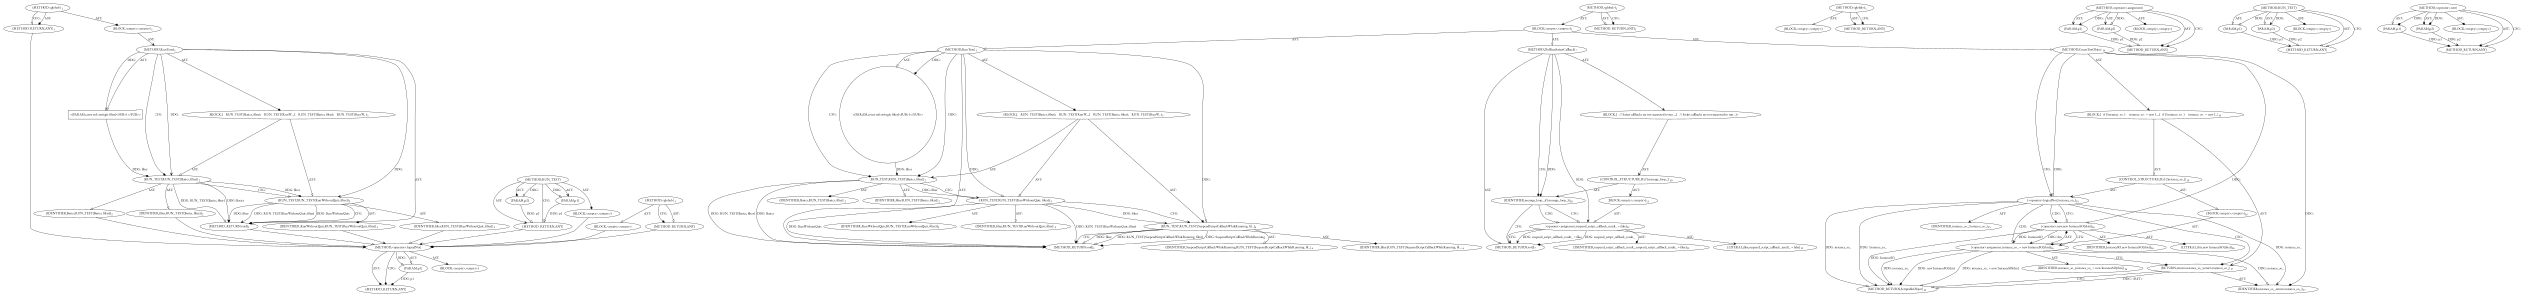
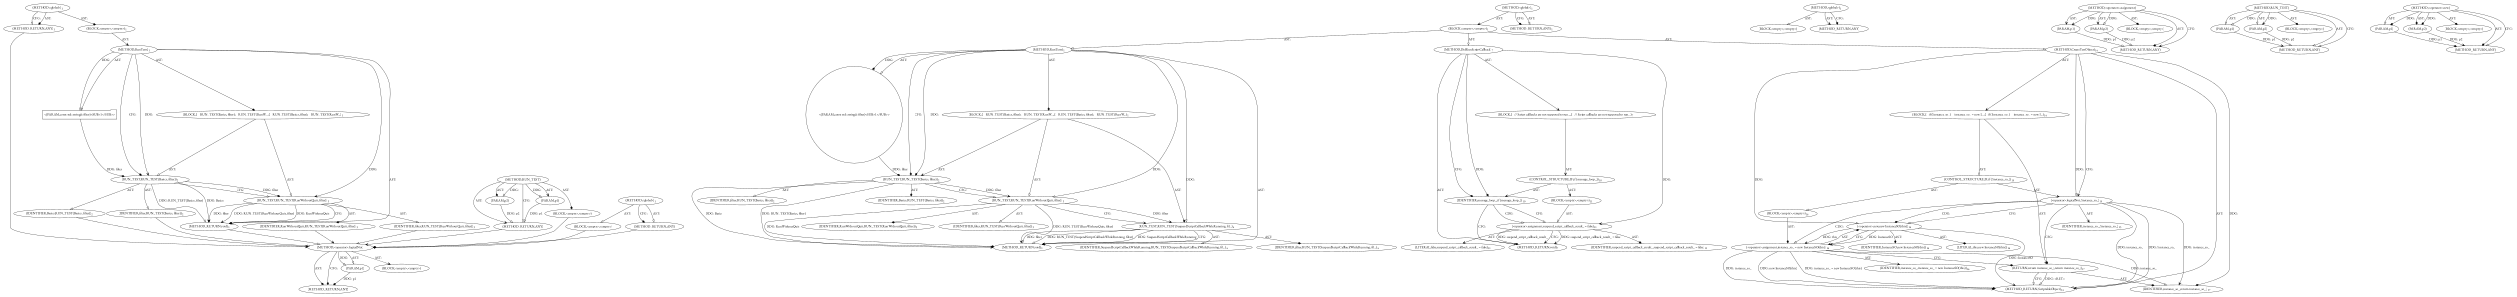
  digraph {
    fontname="EB Garamond"
    node [fontname="EB Garamond"]
    edge [arrowhead=onormal fontname="EB Garamond"]
    n1 [label=<(METHOD,&lt;global&gt;)<SUB>1</SUB>>]
    n2 [label=<(BLOCK,&lt;empty&gt;,&lt;empty&gt;)<SUB>1</SUB>>]
    n3 [label=<(METHOD_RETURN,ANY)<SUB>1</SUB>>]
    n4 [label=<(METHOD,RunTests)<SUB>1</SUB>>]
    n5 [label=<(METHOD,&lt;operator&gt;.logicalNot)>]
    n6 [label="<(PARAM,const std::string&amp; filter)<SUB>1</SUB>>" shape=folder]
    n7 [label=<(BLOCK,{    RUN_TEST(Basics, filter);    RUN_TEST(RunW...,{    RUN_TEST(Basics, filter);    RUN_TEST(RunW...)<SUB>1</SUB>>]
    n8 [label=<(RUN_TEST,RUN_TEST(Basics, filter))<SUB>2</SUB>>]
    n9 [label=<(RUN_TEST,RUN_TEST(RunWithoutQuit, filter))<SUB>3</SUB>>]
    n10 [label=<(METHOD_RETURN,void)<SUB>1</SUB>>]
    n11 [label=<(IDENTIFIER,Basics,RUN_TEST(Basics, filter))<SUB>2</SUB>>]
    n12 [label=<(IDENTIFIER,filter,RUN_TEST(Basics, filter))<SUB>2</SUB>>]
    n13 [label=<(IDENTIFIER,RunWithoutQuit,RUN_TEST(RunWithoutQuit, filter))<SUB>3</SUB>>]
    n14 [label=<(IDENTIFIER,filter,RUN_TEST(RunWithoutQuit, filter))<SUB>3</SUB>>]
    n15 [label=<(PARAM,p1)>]
    n16 [label=<(BLOCK,&lt;empty&gt;,&lt;empty&gt;)>]
    n17 [label=<(METHOD_RETURN,ANY)>]
    n18 [label=<(METHOD,RUN_TEST)>]
    n19 [label=<(PARAM,p1)>]
    n20 [label=<(PARAM,p2)>]
    n21 [label=<(BLOCK,&lt;empty&gt;,&lt;empty&gt;)>]
    n22 [label=<(METHOD_RETURN,ANY)>]
    n23 [label=<(METHOD,&lt;global&gt;)<SUB>1</SUB>>]
    n24 [label=<(BLOCK,&lt;empty&gt;,&lt;empty&gt;)>]
    n25 [label=<(METHOD_RETURN,ANY)>]
    n26 [label=<(METHOD,&lt;global&gt;)<SUB>1</SUB>>]
    n27 [label=<(BLOCK,&lt;empty&gt;,&lt;empty&gt;)<SUB>1</SUB>>]
    n28 [label=<(METHOD_RETURN,ANY)<SUB>1</SUB>>]
    n29 [label=<(METHOD,RunTests)<SUB>1</SUB>>]
    n30 [label=<(METHOD,DidRunScriptCallback)<SUB>7</SUB>>]
    n31 [label=<(METHOD,CreateTestObject)<SUB>14</SUB>>]
    n32 [label="<(PARAM,const std::string&amp; filter)<SUB>1</SUB>>" shape=circle]
    n33 [label=<(BLOCK,{    RUN_TEST(Basics, filter);    RUN_TEST(RunW...,{    RUN_TEST(Basics, filter);    RUN_TEST(RunW...)<SUB>1</SUB>>]
    n34 [label=<(RUN_TEST,RUN_TEST(Basics, filter))<SUB>2</SUB>>]
    n35 [label=<(RUN_TEST,RUN_TEST(RunWithoutQuit, filter))<SUB>3</SUB>>]
    n36 [label=<(RUN_TEST,RUN_TEST(SuspendScriptCallbackWhileRunning, fil...)<SUB>4</SUB>>]
    n37 [label=<(METHOD_RETURN,void)<SUB>1</SUB>>]
    n38 [label=<(BLOCK,{   // Script callbacks are not supposed to run...,{   // Script callbacks are not supposed to run...)<SUB>7</SUB>>]
    n39 [label=<(IDENTIFIER,message_loop_,if (message_loop_))<SUB>10</SUB>>]
    n40 [label=<(&lt;operator&gt;.assignment,suspend_script_callback_result_ = false)<SUB>11</SUB>>]
    n41 [label=<(METHOD_RETURN,void)<SUB>7</SUB>>]
    n42 [label=<(BLOCK,{   if (!instance_so_)     instance_so_ = new I...,{   if (!instance_so_)     instance_so_ = new I...)<SUB>14</SUB>>]
    n43 [label=<(&lt;operator&gt;.logicalNot,!instance_so_)<SUB>15</SUB>>]
    n44 [label=<(&lt;operator&gt;.new,new InstanceSO(this))<SUB>16</SUB>>]
    n45 [label=<(IDENTIFIER,instance_so_,return instance_so_;)<SUB>17</SUB>>]
    n46 [label=<(METHOD_RETURN,ScriptableObject)<SUB>14</SUB>>]
    n47 [label=<(IDENTIFIER,Basics,RUN_TEST(Basics, filter))<SUB>2</SUB>>]
    n48 [label=<(IDENTIFIER,filter,RUN_TEST(Basics, filter))<SUB>2</SUB>>]
    n49 [label=<(IDENTIFIER,RunWithoutQuit,RUN_TEST(RunWithoutQuit, filter))<SUB>3</SUB>>]
    n50 [label=<(IDENTIFIER,filter,RUN_TEST(RunWithoutQuit, filter))<SUB>3</SUB>>]
    n51 [label=<(IDENTIFIER,SuspendScriptCallbackWhileRunning,RUN_TEST(SuspendScriptCallbackWhileRunning, fil...)<SUB>4</SUB>>]
    n52 [label=<(IDENTIFIER,filter,RUN_TEST(SuspendScriptCallbackWhileRunning, fil...)<SUB>4</SUB>>]
    n53 [label=<(CONTROL_STRUCTURE,IF,if (message_loop_))<SUB>10</SUB>>]
    n54 [label=<(IDENTIFIER,suspend_script_callback_result_,suspend_script_callback_result_ = false)<SUB>11</SUB>>]
    n55 [label=<(LITERAL,false,suspend_script_callback_result_ = false)<SUB>11</SUB>>]
    n56 [label=<(BLOCK,&lt;empty&gt;,&lt;empty&gt;)<SUB>11</SUB>>]
    n57 [label=<(CONTROL_STRUCTURE,IF,if (!instance_so_))<SUB>15</SUB>>]
    n58 [label=<(RETURN,return instance_so_;,return instance_so_;)<SUB>17</SUB>>]
    n59 [label=<(IDENTIFIER,instance_so_,!instance_so_)<SUB>15</SUB>>]
    n60 [label=<(&lt;operator&gt;.assignment,instance_so_ = new InstanceSO(this))<SUB>16</SUB>>]
    n61 [label=<(IDENTIFIER,InstanceSO,new InstanceSO(this))<SUB>16</SUB>>]
    n62 [label=<(LITERAL,this,new InstanceSO(this))<SUB>16</SUB>>]
    n63 [label=<(BLOCK,&lt;empty&gt;,&lt;empty&gt;)<SUB>16</SUB>>]
    n64 [label=<(IDENTIFIER,instance_so_,instance_so_ = new InstanceSO(this))<SUB>16</SUB>>]
    n65 [label=<(METHOD,&lt;global&gt;)<SUB>1</SUB>>]
    n66 [label=<(BLOCK,&lt;empty&gt;,&lt;empty&gt;)>]
    n67 [label=<(METHOD_RETURN,ANY)>]
    n68 [label=<(METHOD,&lt;operator&gt;.assignment)>]
    n69 [label=<(PARAM,p1)>]
    n70 [label=<(PARAM,p2)>]
    n71 [label=<(BLOCK,&lt;empty&gt;,&lt;empty&gt;)>]
    n72 [label=<(METHOD_RETURN,ANY)>]
    n73 [label=<(METHOD,RUN_TEST)>]
    n74 [label=<(PARAM,p1)>]
    n75 [label=<(PARAM,p2)>]
    n76 [label=<(BLOCK,&lt;empty&gt;,&lt;empty&gt;)>]
    n77 [label=<(METHOD_RETURN,ANY)>]
    n78 [label=<(METHOD,&lt;operator&gt;.new)>]
    n79 [label=<(PARAM,p1)>]
    n80 [label=<(PARAM,p2)>]
    n81 [label=<(BLOCK,&lt;empty&gt;,&lt;empty&gt;)>]
    n82 [label=<(METHOD_RETURN,ANY)>]
    n1 -> n2 [arrowhead=diamond label="AST: "]
    n1 -> n3 [arrowhead=diamond label="AST: "]
    n1 -> n3 [label="CFG: "]
    n2 -> n4 [arrowhead=vee label="AST: "]
    n3 -> n5 [arrowhead=vee]
    n4 -> n6 [label="AST: "]
    n4 -> n6 [label="DDG: "]
    n4 -> n7 [arrowhead=diamond label="AST: "]
    n4 -> n8 [arrowhead=diamond label="CFG: "]
    n4 -> n8 [arrowhead=vee label="DDG: "]
    n4 -> n9 [arrowhead=vee label="DDG: "]
    n4 -> n10 [label="AST: "]
    n5 -> n15 [label="AST: "]
    n5 -> n15 [label="DDG: "]
    n5 -> n16 [arrowhead=vee label="AST: "]
    n5 -> n17 [arrowhead=diamond label="AST: "]
    n5 -> n17 [arrowhead=diamond label="CFG: "]
    n6 -> n8 [arrowhead=diamond label="DDG: filter"]
    n7 -> n8 [label="AST: "]
    n7 -> n9 [label="AST: "]
    n8 -> n9 [label="CFG: "]
    n8 -> n9 [arrowhead=diamond label="DDG: filter"]
    n8 -> n10 [label="DDG: RUN_TEST(Basics, filter)"]
    n8 -> n10 [arrowhead=vee label="DDG: Basics"]
    n8 -> n11 [label="AST: "]
    n8 -> n12 [label="AST: "]
    n9 -> n10 [arrowhead=diamond label="CFG: "]
    n9 -> n10 [arrowhead=vee label="DDG: filter"]
    n9 -> n10 [arrowhead=vee label="DDG: RUN_TEST(RunWithoutQuit, filter)"]
    n9 -> n10 [arrowhead=vee label="DDG: RunWithoutQuit"]
    n9 -> n13 [arrowhead=diamond label="AST: "]
    n9 -> n14 [label="AST: "]
    n10 -> n5
    n11 -> n5 [arrowhead=vee]
    n12 -> n5
    n13 -> n5 [arrowhead=vee]
    n14 -> n5
    n15 -> n17 [arrowhead=diamond label="DDG: p1"]
    n18 -> n19 [arrowhead=vee label="AST: "]
    n18 -> n19 [label="DDG: "]
    n18 -> n20 [arrowhead=diamond label="AST: "]
    n18 -> n20 [label="DDG: "]
    n18 -> n21 [arrowhead=diamond label="AST: "]
    n18 -> n22 [arrowhead=vee label="AST: "]
    n18 -> n22 [label="CFG: "]
    n19 -> n22 [label="DDG: p1"]
    n20 -> n22 [label="DDG: p2"]
    n21 -> n5 [arrowhead=diamond]
    n22 -> n5 [arrowhead=vee]
    n23 -> n24 [label="AST: "]
    n23 -> n25 [label="AST: "]
    n23 -> n25 [arrowhead=diamond label="CFG: "]
    n24 -> n5 [arrowhead=diamond]
    n25 -> n5
    n26 -> n27 [arrowhead=vee label="AST: "]
    n26 -> n28 [label="AST: "]
    n26 -> n28 [arrowhead=diamond label="CFG: "]
    n27 -> n29 [label="AST: "]
    n27 -> n30 [label="AST: "]
    n27 -> n31 [label="AST: "]
    n29 -> n32 [label="AST: "]
    n29 -> n32 [arrowhead=diamond label="DDG: "]
    n29 -> n33 [arrowhead=diamond label="AST: "]
    n29 -> n34 [arrowhead=diamond label="CFG: "]
    n29 -> n34 [arrowhead=diamond label="DDG: "]
    n29 -> n35 [label="DDG: "]
    n29 -> n36 [label="DDG: "]
    n29 -> n37 [arrowhead=vee label="AST: "]
    n30 -> n38 [arrowhead=vee label="AST: "]
    n30 -> n39 [arrowhead=diamond label="CFG: "]
    n30 -> n39 [arrowhead=diamond label="DDG: "]
    n30 -> n40 [arrowhead=vee label="DDG: "]
    n30 -> n41 [label="AST: "]
    n31 -> n42 [arrowhead=vee label="AST: "]
    n31 -> n43 [arrowhead=vee label="CFG: "]
    n31 -> n43 [label="DDG: "]
    n31 -> n44 [label="DDG: "]
    n31 -> n45 [arrowhead=diamond label="DDG: "]
+   n31 -> n46 [label="AST: "]
    n32 -> n34 [arrowhead=diamond label="DDG: filter"]
    n33 -> n34 [arrowhead=vee label="AST: "]
    n33 -> n35 [label="AST: "]
    n33 -> n36 [arrowhead=diamond label="AST: "]
    n34 -> n35 [label="CFG: "]
    n34 -> n35 [arrowhead=vee label="DDG: filter"]
    n34 -> n37 [arrowhead=vee label="DDG: RUN_TEST(Basics, filter)"]
    n34 -> n37 [label="DDG: Basics"]
    n34 -> n47 [arrowhead=diamond label="AST: "]
    n34 -> n48 [label="AST: "]
    n35 -> n36 [arrowhead=vee label="CFG: "]
    n35 -> n36 [arrowhead=vee label="DDG: filter"]
    n35 -> n37 [arrowhead=vee label="DDG: RUN_TEST(RunWithoutQuit, filter)"]
    n35 -> n37 [arrowhead=diamond label="DDG: RunWithoutQuit"]
    n35 -> n49 [arrowhead=diamond label="AST: "]
    n35 -> n50 [label="AST: "]
    n36 -> n37 [arrowhead=vee label="CFG: "]
    n36 -> n37 [label="DDG: filter"]
    n36 -> n37 [label="DDG: RUN_TEST(SuspendScriptCallbackWhileRunning, filter)"]
    n36 -> n37 [arrowhead=diamond label="DDG: SuspendScriptCallbackWhileRunning"]
    n36 -> n51 [label="AST: "]
    n36 -> n52 [arrowhead=diamond label="AST: "]
    n38 -> n53 [arrowhead=vee label="AST: "]
    n39 -> n40 [label="CFG: "]
    n39 -> n40 [label="CDG: "]
    n39 -> n41 [label="CFG: "]
    n40 -> n41 [arrowhead=vee label="CFG: "]
    n40 -> n41 [arrowhead=vee label="DDG: suspend_script_callback_result_ = false"]
    n40 -> n41 [arrowhead=diamond label="DDG: suspend_script_callback_result_"]
    n40 -> n54 [arrowhead=diamond label="AST: "]
    n40 -> n55 [arrowhead=vee label="AST: "]
    n42 -> n57 [label="AST: "]
    n42 -> n58 [arrowhead=vee label="AST: "]
    n43 -> n44 [label="CFG: "]
    n43 -> n44 [arrowhead=diamond label="CDG: "]
    n43 -> n45 [arrowhead=vee label="DDG: instance_so_"]
    n43 -> n46 [label="DDG: instance_so_"]
    n43 -> n46 [arrowhead=vee label="DDG: !instance_so_"]
    n43 -> n58 [arrowhead=diamond label="CFG: "]
    n43 -> n59 [arrowhead=vee label="AST: "]
    n43 -> n60 [label="CDG: "]
    n44 -> n46 [arrowhead=vee label="DDG: InstanceSO"]
    n44 -> n60 [arrowhead=vee label="CFG: "]
    n44 -> n60 [arrowhead=vee label="DDG: InstanceSO"]
    n44 -> n60 [arrowhead=vee label="DDG: this"]
    n44 -> n61 [arrowhead=diamond label="AST: "]
    n44 -> n62 [arrowhead=diamond label="AST: "]
    n53 -> n39 [arrowhead=vee label="AST: "]
    n53 -> n56 [arrowhead=vee label="AST: "]
    n56 -> n40 [label="AST: "]
    n57 -> n43 [arrowhead=vee label="AST: "]
    n57 -> n63 [label="AST: "]
    n58 -> n45 [arrowhead=diamond label="AST: "]
    n58 -> n46 [label="CFG: "]
    n58 -> n46 [label="DDG: &lt;RET&gt;"]
    n60 -> n44 [arrowhead=diamond label="AST: "]
    n60 -> n45 [label="DDG: instance_so_"]
    n60 -> n46 [arrowhead=vee label="DDG: instance_so_"]
    n60 -> n46 [arrowhead=diamond label="DDG: new InstanceSO(this)"]
    n60 -> n46 [label="DDG: instance_so_ = new InstanceSO(this)"]
    n60 -> n58 [arrowhead=diamond label="CFG: "]
    n60 -> n64 [arrowhead=vee label="AST: "]
    n63 -> n60 [arrowhead=diamond label="AST: "]
    n65 -> n66 [label="AST: "]
    n65 -> n67 [arrowhead=vee label="AST: "]
    n65 -> n67 [arrowhead=diamond label="CFG: "]
    n68 -> n69 [arrowhead=vee label="AST: "]
    n68 -> n69 [arrowhead=vee label="DDG: "]
    n68 -> n70 [arrowhead=vee label="AST: "]
    n68 -> n70 [label="DDG: "]
    n68 -> n71 [arrowhead=diamond label="AST: "]
    n68 -> n72 [arrowhead=diamond label="AST: "]
    n68 -> n72 [arrowhead=vee label="CFG: "]
    n69 -> n72 [label="DDG: p1"]
    n70 -> n72 [label="DDG: p2"]
    n73 -> n74 [label="AST: "]
    n73 -> n74 [label="DDG: "]
    n73 -> n75 [label="AST: "]
    n73 -> n75 [arrowhead=vee label="DDG: "]
    n73 -> n76 [arrowhead=diamond label="AST: "]
    n73 -> n77 [label="AST: "]
    n73 -> n77 [label="CFG: "]
    n74 -> n77 [arrowhead=vee label="DDG: p1"]
    n75 -> n77 [label="DDG: p2"]
    n78 -> n79 [label="AST: "]
    n78 -> n79 [arrowhead=diamond label="DDG: "]
    n78 -> n80 [arrowhead=diamond label="AST: "]
    n78 -> n80 [arrowhead=diamond label="DDG: "]
    n78 -> n81 [arrowhead=diamond label="AST: "]
    n78 -> n82 [arrowhead=diamond label="AST: "]
    n78 -> n82 [label="CFG: "]
    n79 -> n82 [arrowhead=diamond label="DDG: p1"]
    n80 -> n82 [arrowhead=vee label="DDG: p2"]
  }
